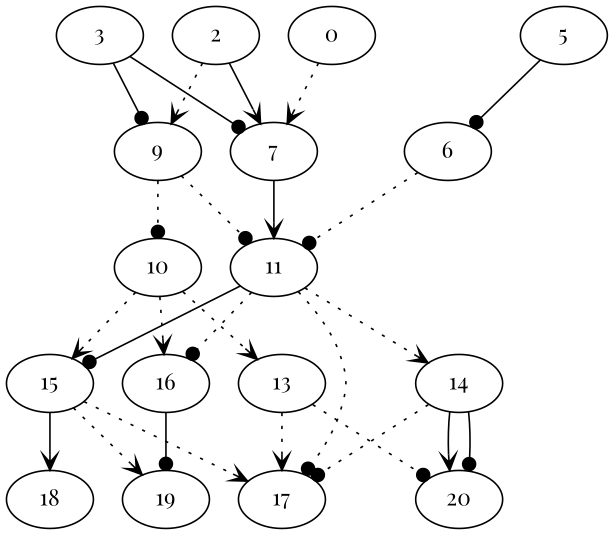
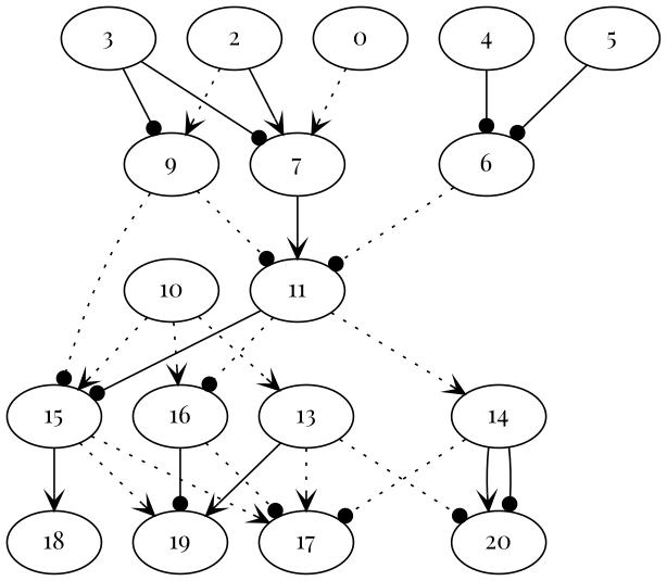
  digraph {
    fontname="Playfair Display"
    node [alpha=0.10 fontname="Playfair Display"]
    edge [arrowhead=vee fontname="Playfair Display" style=dotted]
    n1 [expect_size=29779968 label=0]
    7 [alpha=0.09 expect_size=44891136]
    11 [alpha=0.02 expect_size=18803712]
    15 [expect_size=43895808]
    16 [alpha=0.16 expect_size=17903616]
    14 [alpha=0.06 expect_size=41904128]
    2 [alpha=0.14 expect_size=29974528]
    9 [alpha=0.02 expect_size=41903104]
    10 [alpha=0.19 expect_size=22967296]
    13 [alpha=0.08 expect_size=29680640]
    3 [alpha=0.05 expect_size=32499712]
+   4 [alpha=0.01 expect_size=31785984]
    6 [alpha=0.12 expect_size=25338880]
    5 [alpha=0.09 expect_size=35063808]
    19 [alpha=0.00 expect_size=36321280]
    17 [alpha=0.06 expect_size=47015936]
    18 [alpha=0.16 expect_size=20960256]
    20 [alpha=0.07 expect_size=41361408]
    n1 -> 7
    7 -> 11 [style=solid]
    11 -> 15 [arrowhead=dot style=solid]
    11 -> 16 [arrowhead=dot]
    11 -> 14
    15 -> 19
    15 -> 17
    15 -> 18 [style=solid]
    16 -> 19 [arrowhead=dot style=solid]
-   11 -> 17 [arrowhead=dot]
+   16 -> 17 [arrowhead=dot]
    14 -> 17 [arrowhead=dot]
    14 -> 20 [style=solid]
    14 -> 20 [arrowhead=dot style=solid]
    2 -> 7 [style=solid]
    2 -> 9
    9 -> 11 [arrowhead=dot]
-   9 -> 10 [arrowhead=dot]
+   9 -> 15 [arrowhead=dot]
    10 -> 15
    10 -> 16
    10 -> 13
+   13 -> 19 [style=solid]
    13 -> 17
    13 -> 20 [arrowhead=dot]
    3 -> 7 [arrowhead=dot style=solid]
    3 -> 9 [arrowhead=dot style=solid]
+   4 -> 6 [arrowhead=dot style=solid]
    6 -> 11 [arrowhead=dot]
    5 -> 6 [arrowhead=dot style=solid]
  }
